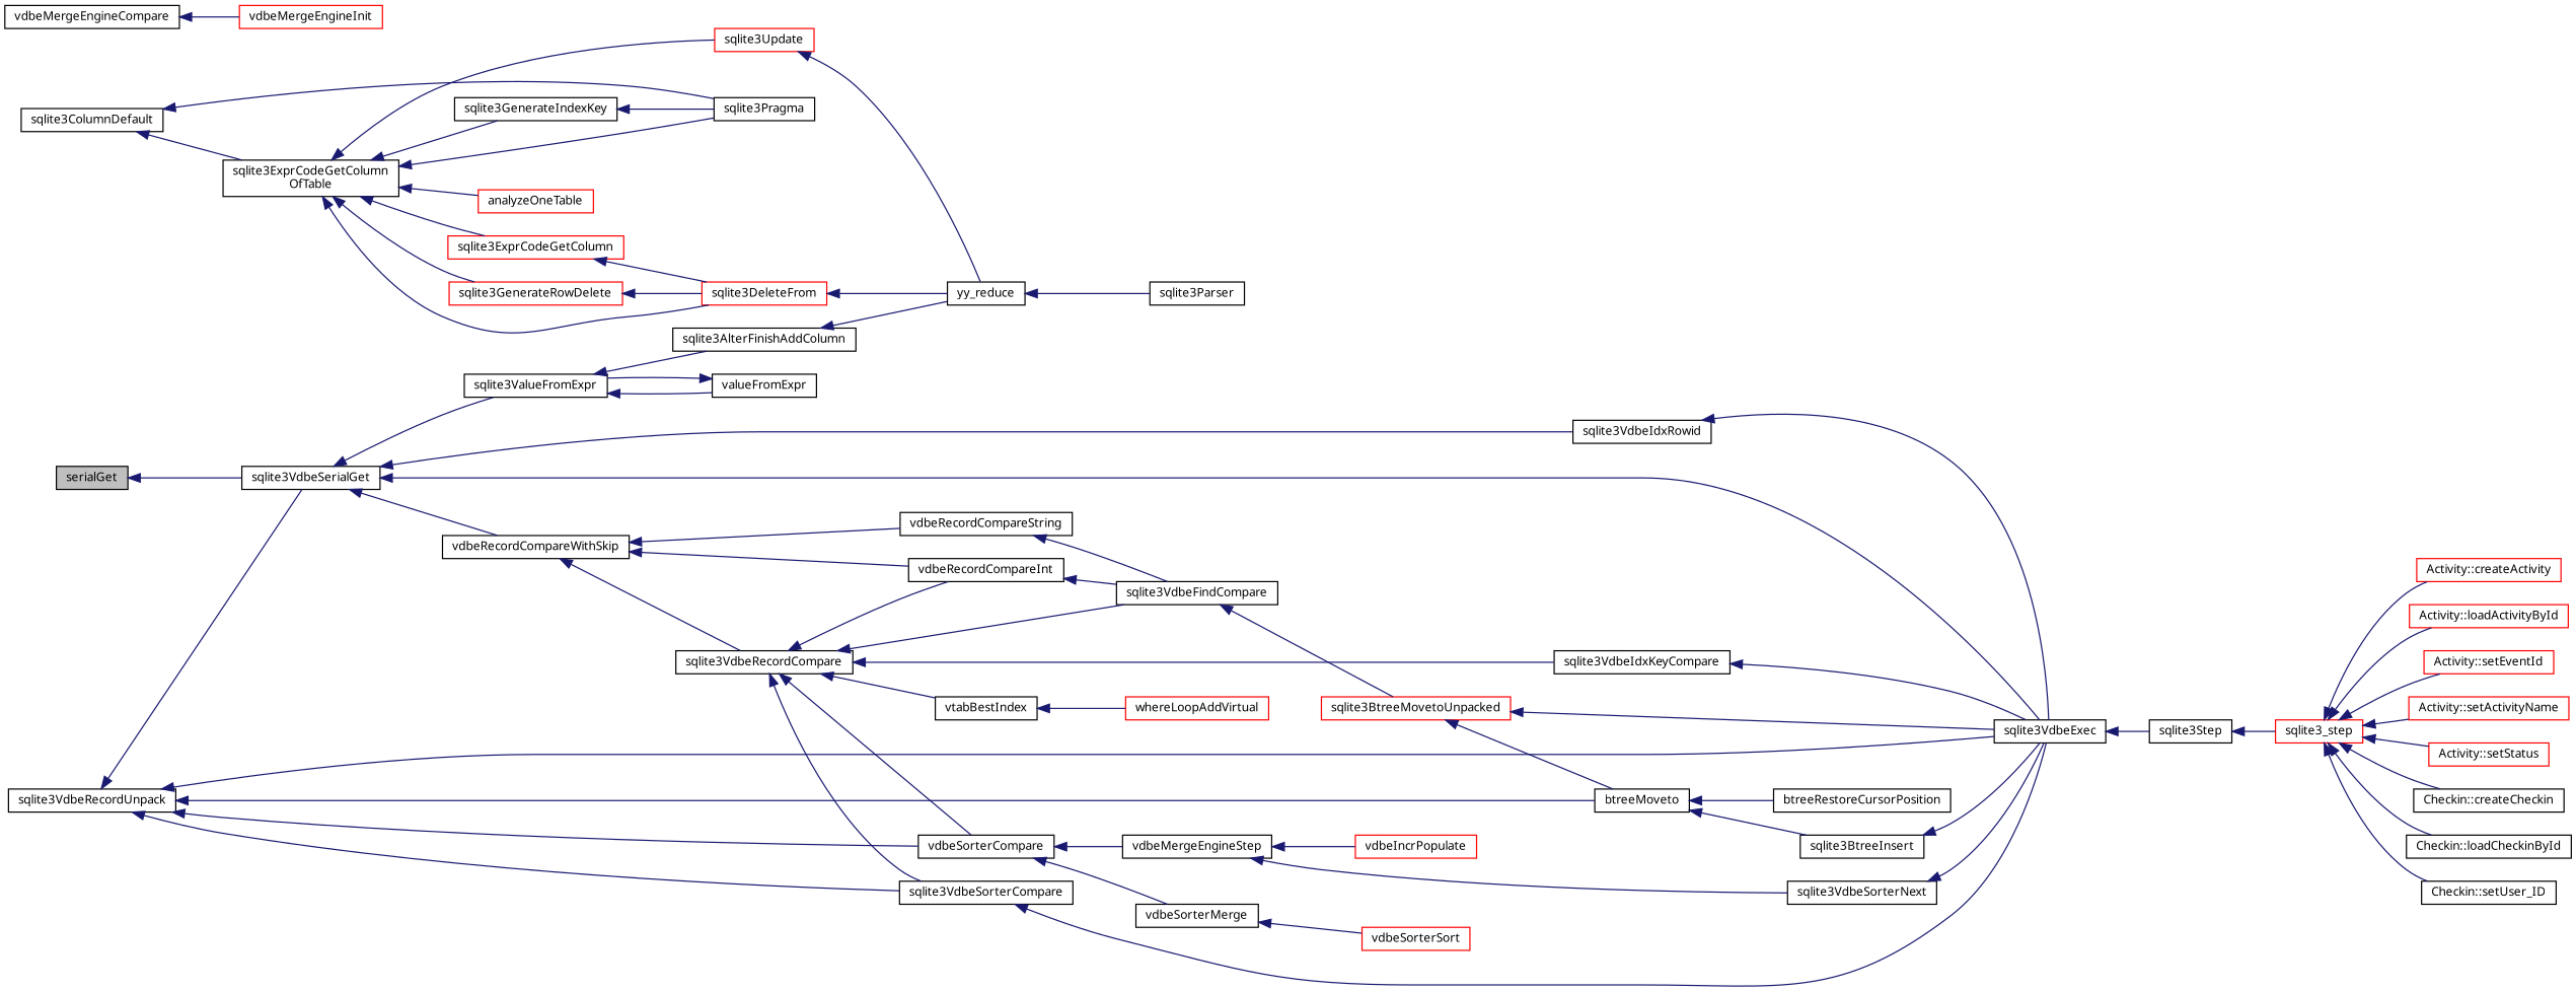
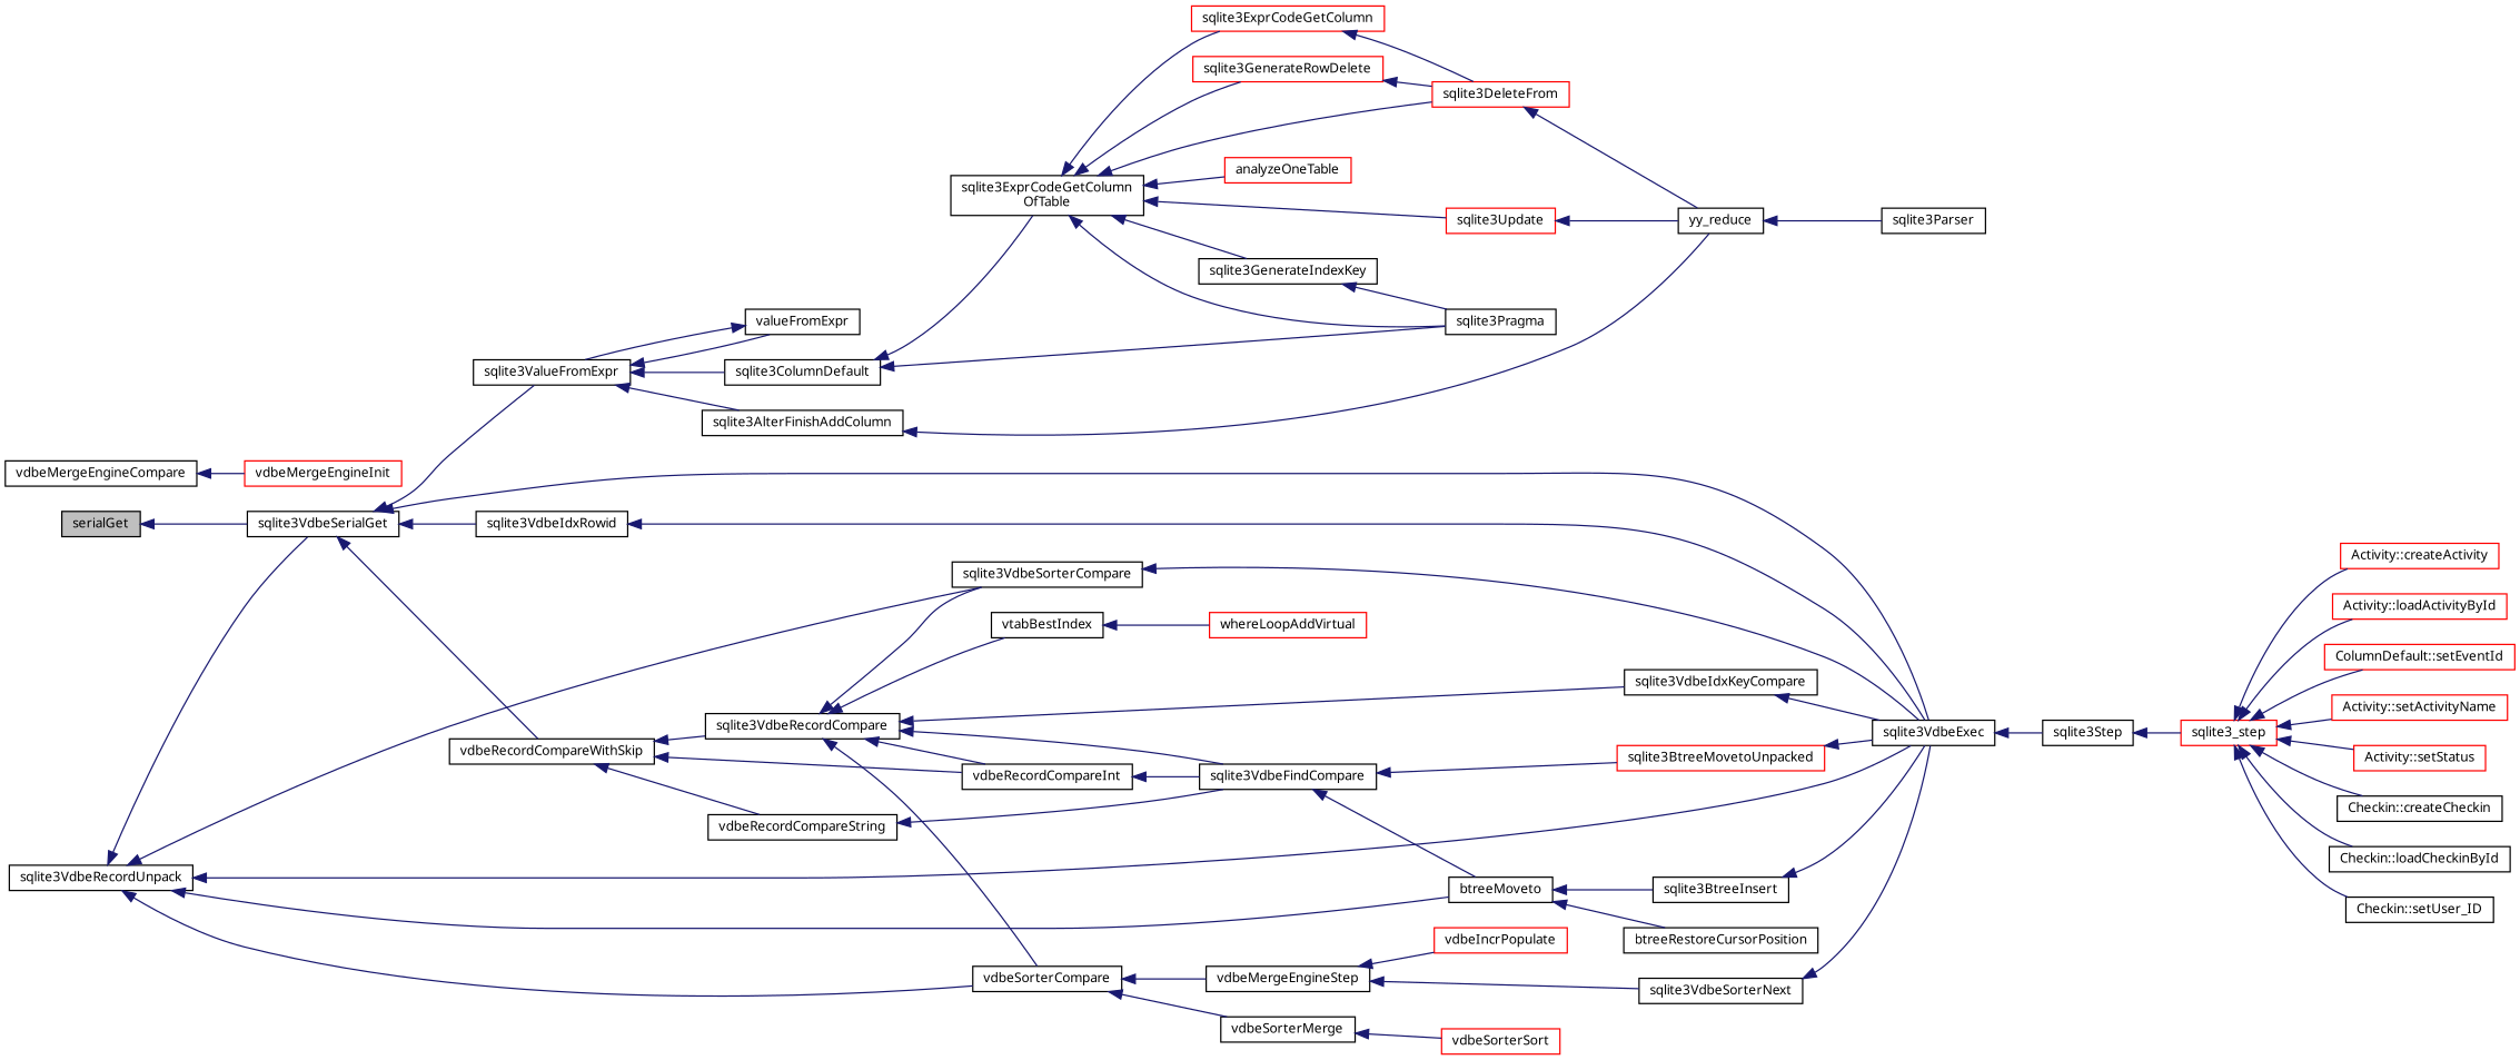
  digraph {
    fontname="Noto Sans"
    rankdir=LR
    node [color=black fillcolor=white fontname="Noto Sans" fontsize=10 shape=record style=filled]
    edge [color=midnightblue dir=back fontname="Noto Sans" fontsize=10 labelfontname=FreeSans labelfontsize=10 style=solid]
    n1 [fillcolor=grey75 fontcolor=black height=0.2 label=serialGet width=0.4]
    n2 [height=0.2 label=sqlite3VdbeSerialGet width=0.4]
    n3 [height=0.2 label=sqlite3ValueFromExpr width=0.4]
    n4 [height=0.2 label=sqlite3VdbeExec width=0.4]
    n5 [height=0.2 label=vdbeRecordCompareWithSkip width=0.4]
    n6 [height=0.2 label=sqlite3VdbeIdxRowid width=0.4]
    n7 [height=0.2 label=valueFromExpr width=0.4]
    n8 [height=0.2 label=sqlite3AlterFinishAddColumn width=0.4]
    n9 [height=0.2 label=sqlite3ColumnDefault width=0.4]
    n10 [height=0.2 label=sqlite3VdbeRecordUnpack width=0.4]
    n11 [height=0.2 label=btreeMoveto width=0.4]
    n12 [height=0.2 label=vdbeSorterCompare width=0.4]
    n13 [height=0.2 label=sqlite3VdbeSorterCompare width=0.4]
    n14 [height=0.2 label=sqlite3Step width=0.4]
    n15 [height=0.2 label=sqlite3VdbeRecordCompare width=0.4]
    n16 [height=0.2 label=vdbeRecordCompareInt width=0.4]
    n17 [height=0.2 label=vdbeRecordCompareString width=0.4]
    n18 [height=0.2 label=yy_reduce width=0.4]
    n19 [height=0.2 label="sqlite3ExprCodeGetColumn\lOfTable" width=0.4]
    n20 [height=0.2 label=sqlite3Pragma width=0.4]
    n21 [height=0.2 label=sqlite3Parser width=0.4]
    n22 [color=red height=0.2 label=sqlite3ExprCodeGetColumn width=0.4]
    n23 [color=red height=0.2 label=sqlite3DeleteFrom width=0.4]
    n24 [color=red height=0.2 label=analyzeOneTable width=0.4]
    n25 [color=red height=0.2 label=sqlite3GenerateRowDelete width=0.4]
    n26 [height=0.2 label=sqlite3GenerateIndexKey width=0.4]
    n27 [color=red height=0.2 label=sqlite3Update width=0.4]
    n28 [height=0.2 label=btreeRestoreCursorPosition width=0.4]
    n29 [height=0.2 label=sqlite3BtreeInsert width=0.4]
    n30 [height=0.2 label=vdbeSorterMerge width=0.4]
    n31 [height=0.2 label=vdbeMergeEngineStep width=0.4]
    n32 [color=red height=0.2 label=sqlite3_step width=0.4]
    n33 [color=red height=0.2 label="Activity::createActivity" width=0.4]
    n34 [color=red height=0.2 label="Activity::loadActivityById" width=0.4]
-   n35 [color=red height=0.2 label="Activity::setEventId" width=0.4]
+   n35 [color=red height=0.2 label="ColumnDefault::setEventId" width=0.4]
    n36 [color=red height=0.2 label="Activity::setActivityName" width=0.4]
    n37 [color=red height=0.2 label="Activity::setStatus" width=0.4]
    n38 [height=0.2 label="Checkin::createCheckin" width=0.4]
    n39 [height=0.2 label="Checkin::loadCheckinById" width=0.4]
    n40 [height=0.2 label="Checkin::setUser_ID" width=0.4]
    n41 [color=red height=0.2 label=vdbeSorterSort width=0.4]
    n42 [color=red height=0.2 label=vdbeIncrPopulate width=0.4]
    n43 [height=0.2 label=sqlite3VdbeSorterNext width=0.4]
    n44 [height=0.2 label=vdbeMergeEngineCompare width=0.4]
    n45 [color=red height=0.2 label=vdbeMergeEngineInit width=0.4]
    n46 [height=0.2 label=sqlite3VdbeFindCompare width=0.4]
    n47 [height=0.2 label=sqlite3VdbeIdxKeyCompare width=0.4]
    n48 [height=0.2 label=vtabBestIndex width=0.4]
    n49 [color=red height=0.2 label=sqlite3BtreeMovetoUnpacked width=0.4]
    n50 [color=red height=0.2 label=whereLoopAddVirtual width=0.4]
    n1 -> n2
    n2 -> n3
    n2 -> n4
    n2 -> n5
    n2 -> n6
    n3 -> n7
    n3 -> n8
+   n3 -> n9
    n4 -> n14
    n5 -> n15
    n5 -> n16
    n5 -> n17
    n6 -> n4
    n7 -> n3
    n8 -> n18
    n9 -> n19
    n9 -> n20
    n10 -> n2
    n10 -> n4
    n10 -> n11
    n10 -> n12
    n10 -> n13
    n11 -> n28
    n11 -> n29
    n12 -> n30
    n12 -> n31
    n13 -> n4
    n14 -> n32
    n15 -> n12
    n15 -> n13
    n15 -> n16
    n15 -> n46
    n15 -> n47
    n15 -> n48
    n16 -> n46
    n17 -> n46
    n18 -> n21
    n19 -> n20
    n19 -> n22
    n19 -> n23
    n19 -> n24
    n19 -> n25
    n19 -> n26
    n19 -> n27
    n22 -> n23
    n23 -> n18
    n25 -> n23
    n26 -> n20
    n27 -> n18
    n29 -> n4
    n30 -> n41
    n31 -> n42
    n31 -> n43
    n32 -> n33
    n32 -> n34
    n32 -> n35
    n32 -> n36
    n32 -> n37
    n32 -> n38
    n32 -> n39
    n32 -> n40
    n43 -> n4
    n44 -> n45
    n46 -> n49
    n47 -> n4
    n48 -> n50
    n49 -> n4
-   n49 -> n11
+   n46 -> n11
  }
